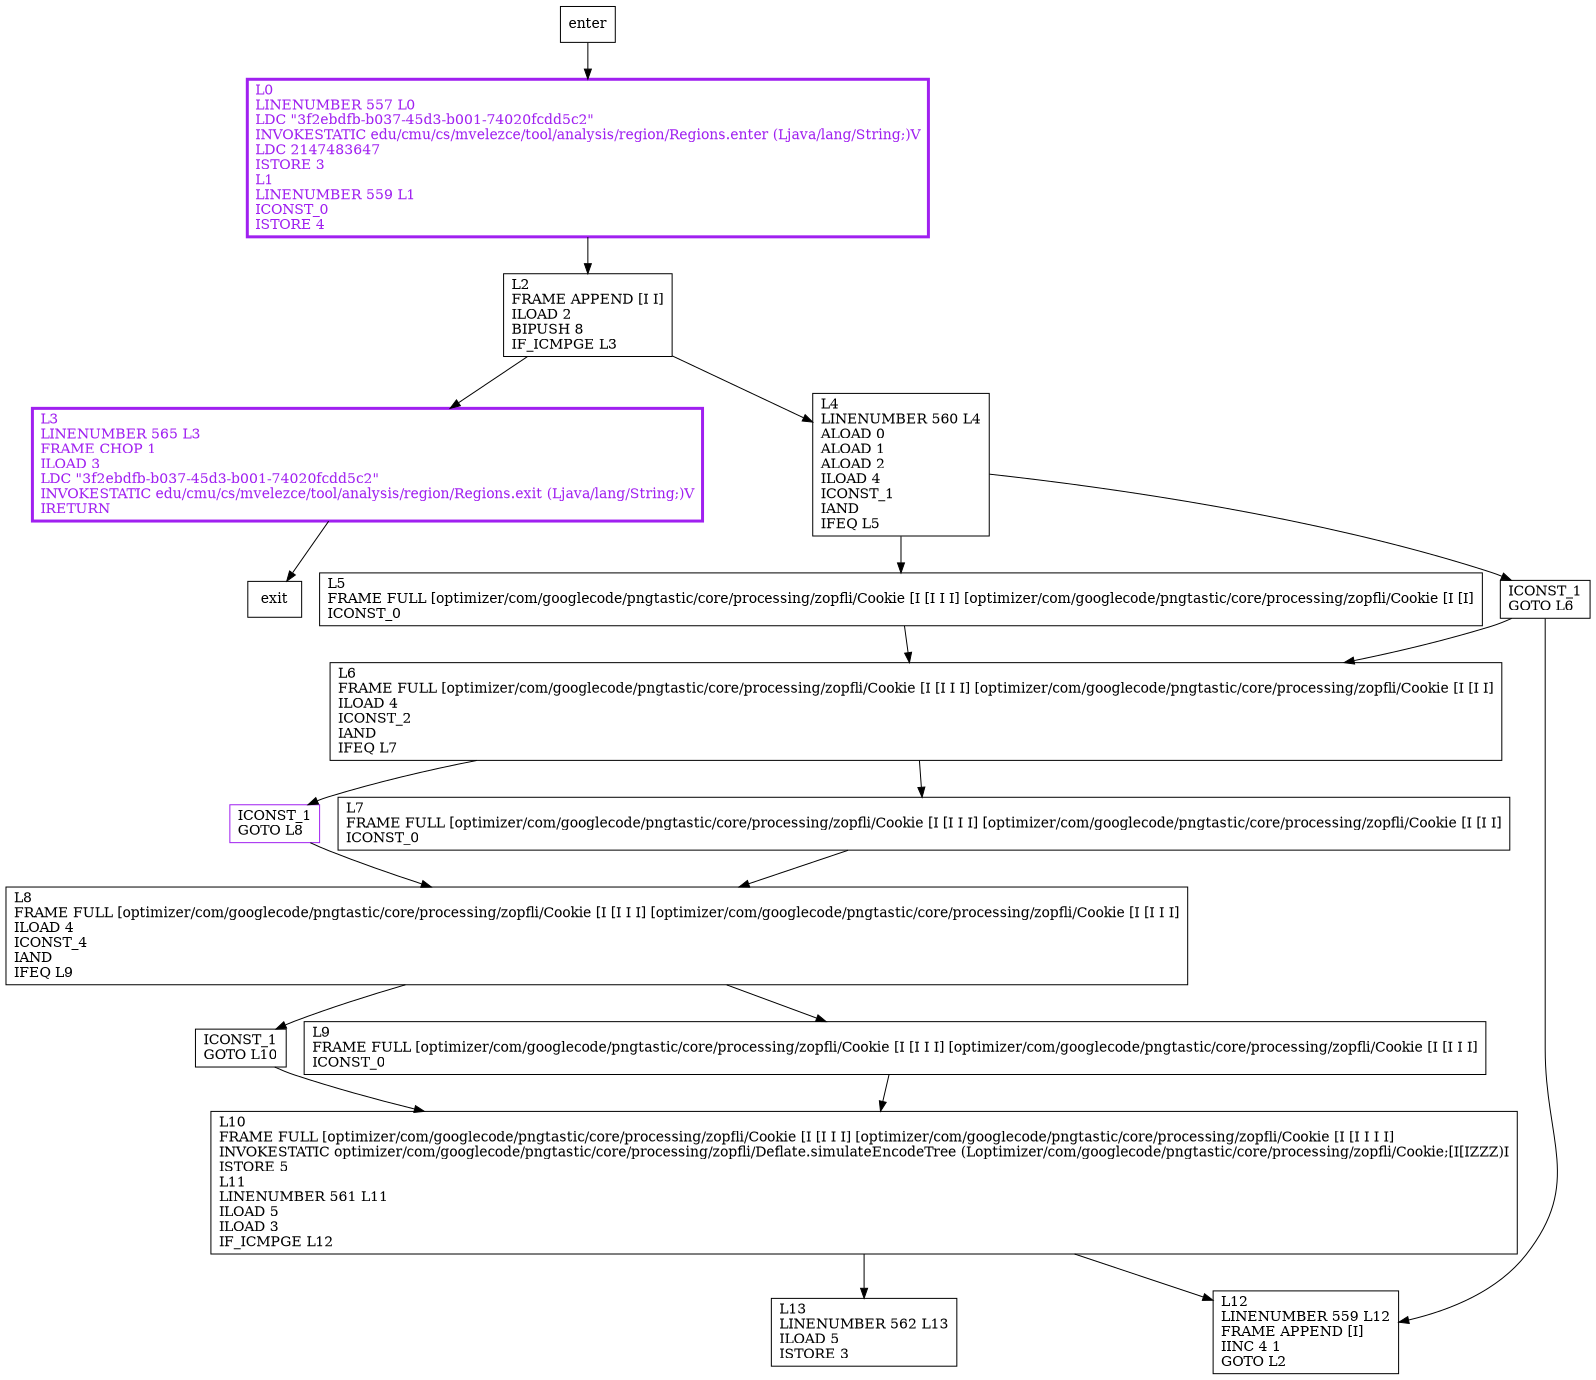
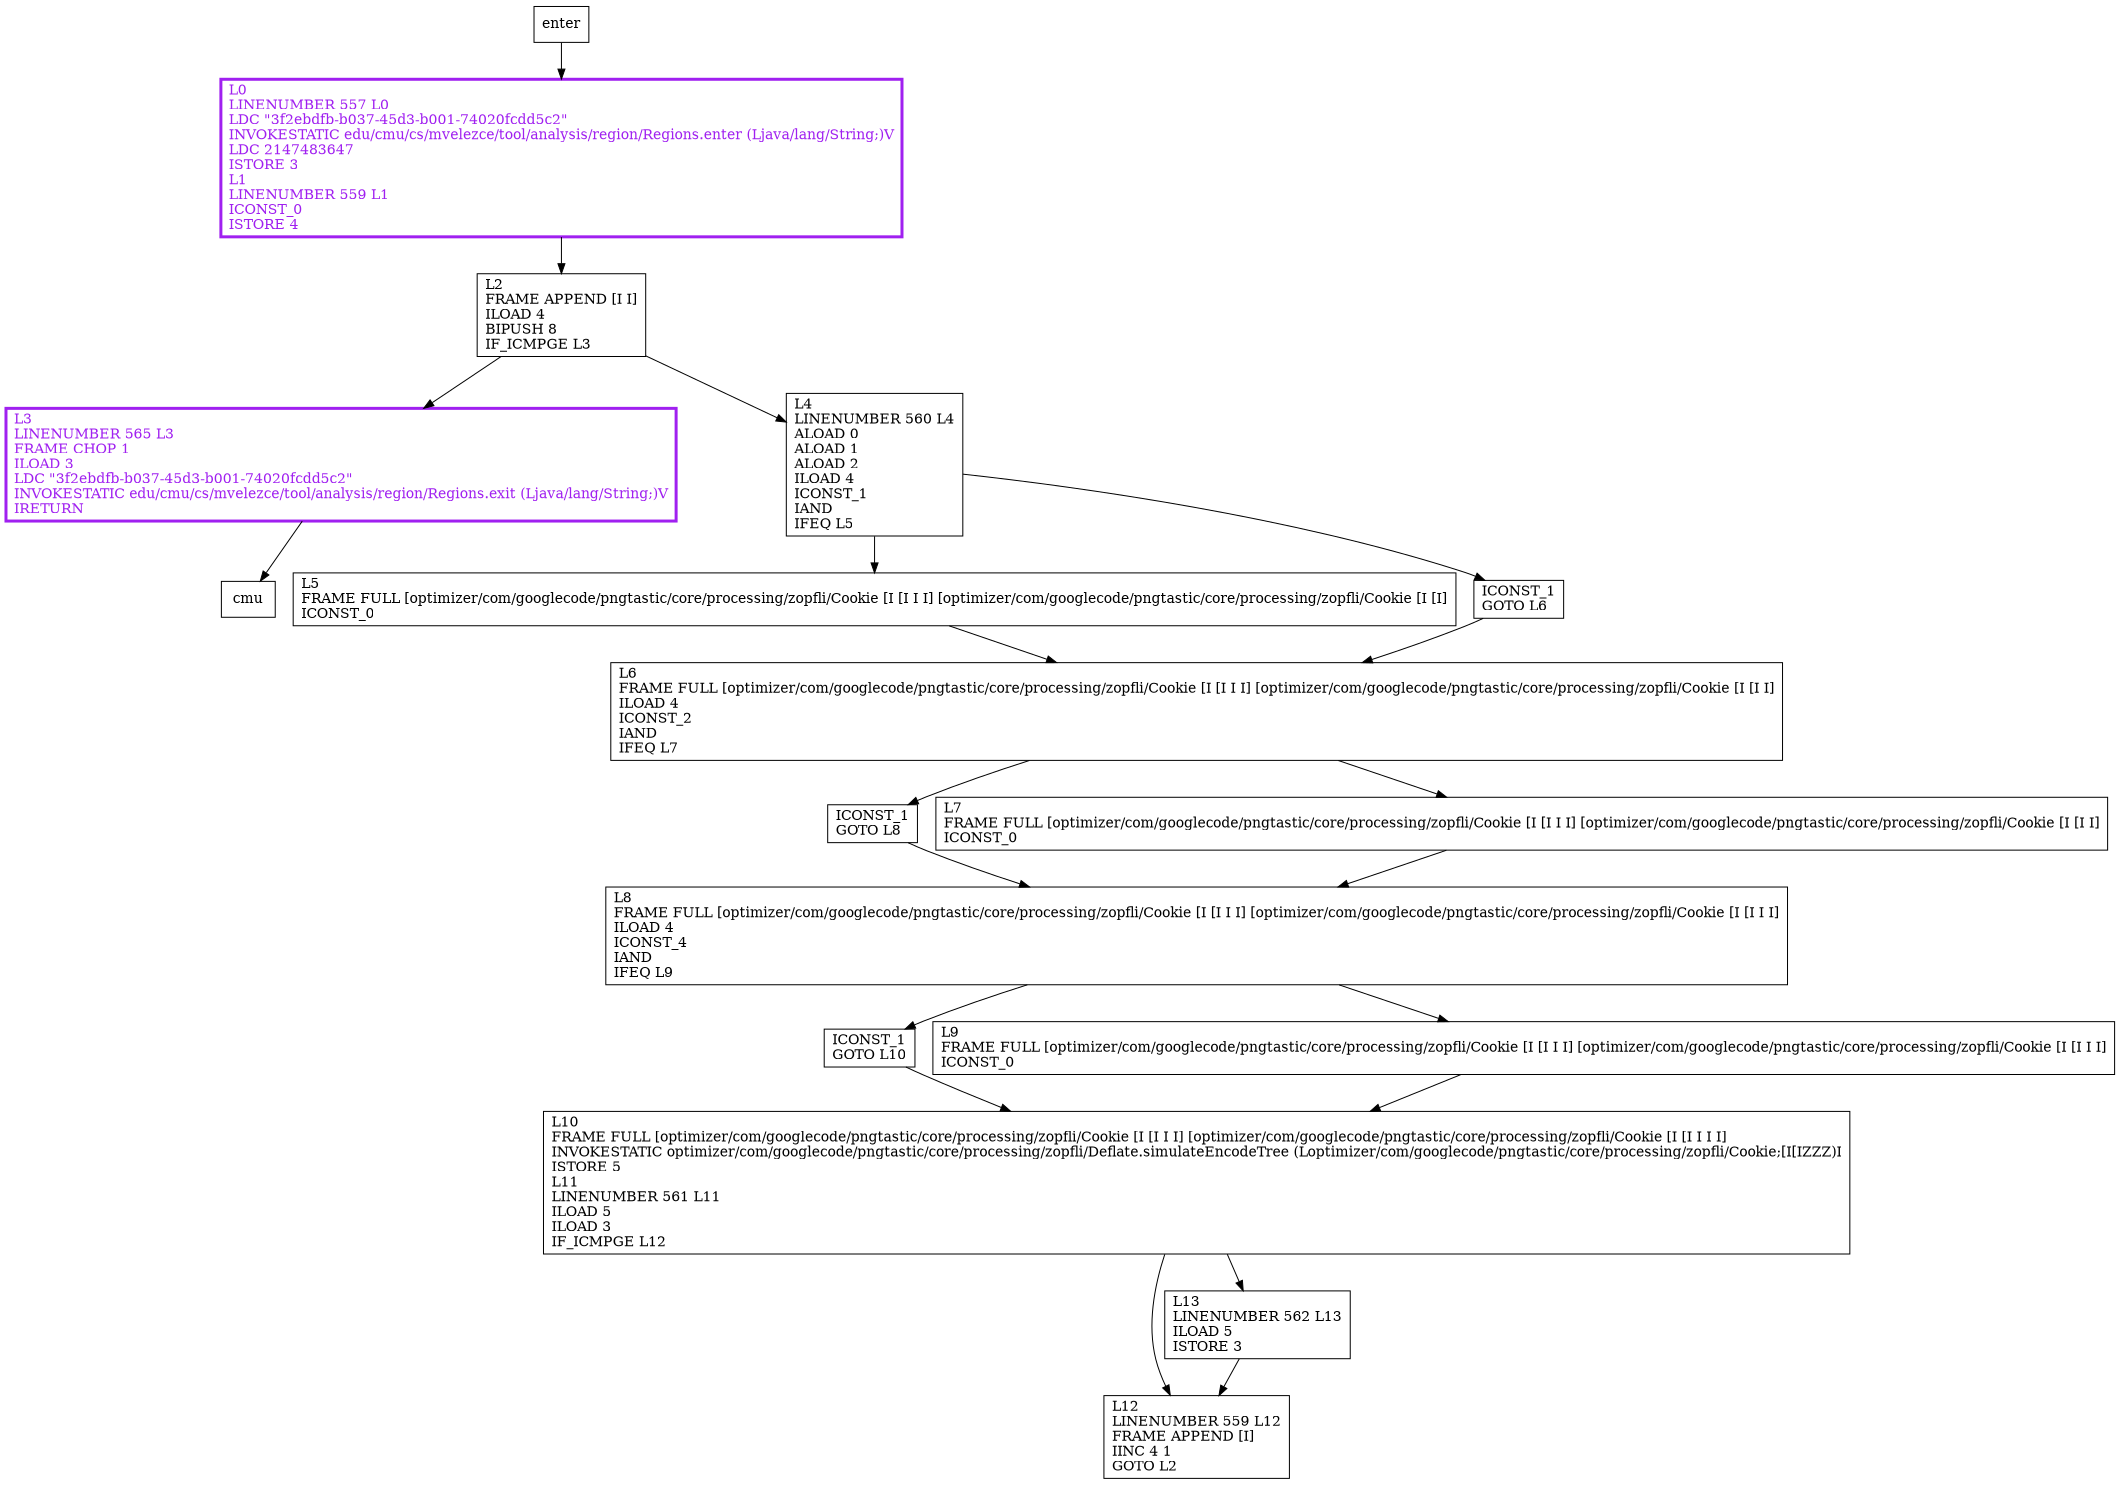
  digraph {
    node [shape=record]
    n1 [label="L10\lFRAME FULL [optimizer/com/googlecode/pngtastic/core/processing/zopfli/Cookie [I [I I I] [optimizer/com/googlecode/pngtastic/core/processing/zopfli/Cookie [I [I I I I]\lINVOKESTATIC optimizer/com/googlecode/pngtastic/core/processing/zopfli/Deflate.simulateEncodeTree (Loptimizer/com/googlecode/pngtastic/core/processing/zopfli/Cookie;[I[IZZZ)I\lISTORE 5\lL11\lLINENUMBER 561 L11\lILOAD 5\lILOAD 3\lIF_ICMPGE L12\l"]
    n2 [label="L12\lLINENUMBER 559 L12\lFRAME APPEND [I]\lIINC 4 1\lGOTO L2\l"]
    n3 [label="L13\lLINENUMBER 562 L13\lILOAD 5\lISTORE 3\l"]
    n4 [label="L5\lFRAME FULL [optimizer/com/googlecode/pngtastic/core/processing/zopfli/Cookie [I [I I I] [optimizer/com/googlecode/pngtastic/core/processing/zopfli/Cookie [I [I]\lICONST_0\l"]
    n5 [label="L6\lFRAME FULL [optimizer/com/googlecode/pngtastic/core/processing/zopfli/Cookie [I [I I I] [optimizer/com/googlecode/pngtastic/core/processing/zopfli/Cookie [I [I I]\lILOAD 4\lICONST_2\lIAND\lIFEQ L7\l"]
-   n6 [label="ICONST_1\lGOTO L8\l" color=purple]
+   n6 [label="ICONST_1\lGOTO L8\l"]
    n7 [label="L7\lFRAME FULL [optimizer/com/googlecode/pngtastic/core/processing/zopfli/Cookie [I [I I I] [optimizer/com/googlecode/pngtastic/core/processing/zopfli/Cookie [I [I I]\lICONST_0\l"]
    n8 [label="ICONST_1\lGOTO L10\l"]
    n9 [color=purple fontcolor=purple label="L3\lLINENUMBER 565 L3\lFRAME CHOP 1\lILOAD 3\lLDC \"3f2ebdfb-b037-45d3-b001-74020fcdd5c2\"\lINVOKESTATIC edu/cmu/cs/mvelezce/tool/analysis/region/Regions.exit (Ljava/lang/String;)V\lIRETURN\l" penwidth=3]
-   exit
-   n11 [label="L2\lFRAME APPEND [I I]\lILOAD 2\lBIPUSH 8\lIF_ICMPGE L3\l"]
+   exit [label=cmu]
+   n11 [label="L2\lFRAME APPEND [I I]\lILOAD 4\lBIPUSH 8\lIF_ICMPGE L3\l"]
    n12 [label="L4\lLINENUMBER 560 L4\lALOAD 0\lALOAD 1\lALOAD 2\lILOAD 4\lICONST_1\lIAND\lIFEQ L5\l"]
    n13 [label="ICONST_1\lGOTO L6\l"]
    n14 [label="L8\lFRAME FULL [optimizer/com/googlecode/pngtastic/core/processing/zopfli/Cookie [I [I I I] [optimizer/com/googlecode/pngtastic/core/processing/zopfli/Cookie [I [I I I]\lILOAD 4\lICONST_4\lIAND\lIFEQ L9\l"]
    n15 [label="L9\lFRAME FULL [optimizer/com/googlecode/pngtastic/core/processing/zopfli/Cookie [I [I I I] [optimizer/com/googlecode/pngtastic/core/processing/zopfli/Cookie [I [I I I]\lICONST_0\l"]
    n16 [color=purple fontcolor=purple label="L0\lLINENUMBER 557 L0\lLDC \"3f2ebdfb-b037-45d3-b001-74020fcdd5c2\"\lINVOKESTATIC edu/cmu/cs/mvelezce/tool/analysis/region/Regions.enter (Ljava/lang/String;)V\lLDC 2147483647\lISTORE 3\lL1\lLINENUMBER 559 L1\lICONST_0\lISTORE 4\l" penwidth=3]
    n17 [label=enter]
    n1 -> n2
    n1 -> n3
-   n13 -> n2
+   n3 -> n2
    n4 -> n5
    n5 -> n6
    n5 -> n7
    n6 -> n14
    n7 -> n14
    n8 -> n1
    n9 -> exit
    n11 -> n9
    n11 -> n12
    n12 -> n4
    n12 -> n13
    n13 -> n5
    n14 -> n8
    n14 -> n15
    n15 -> n1
    n16 -> n11
    n17 -> n16
  }
